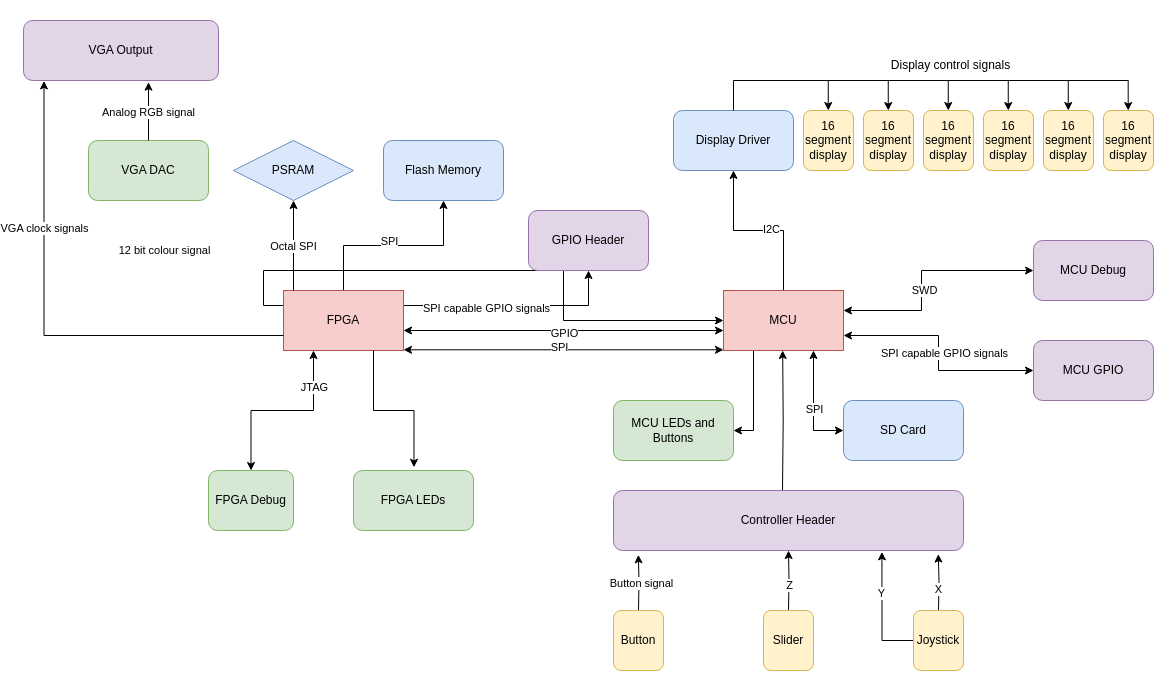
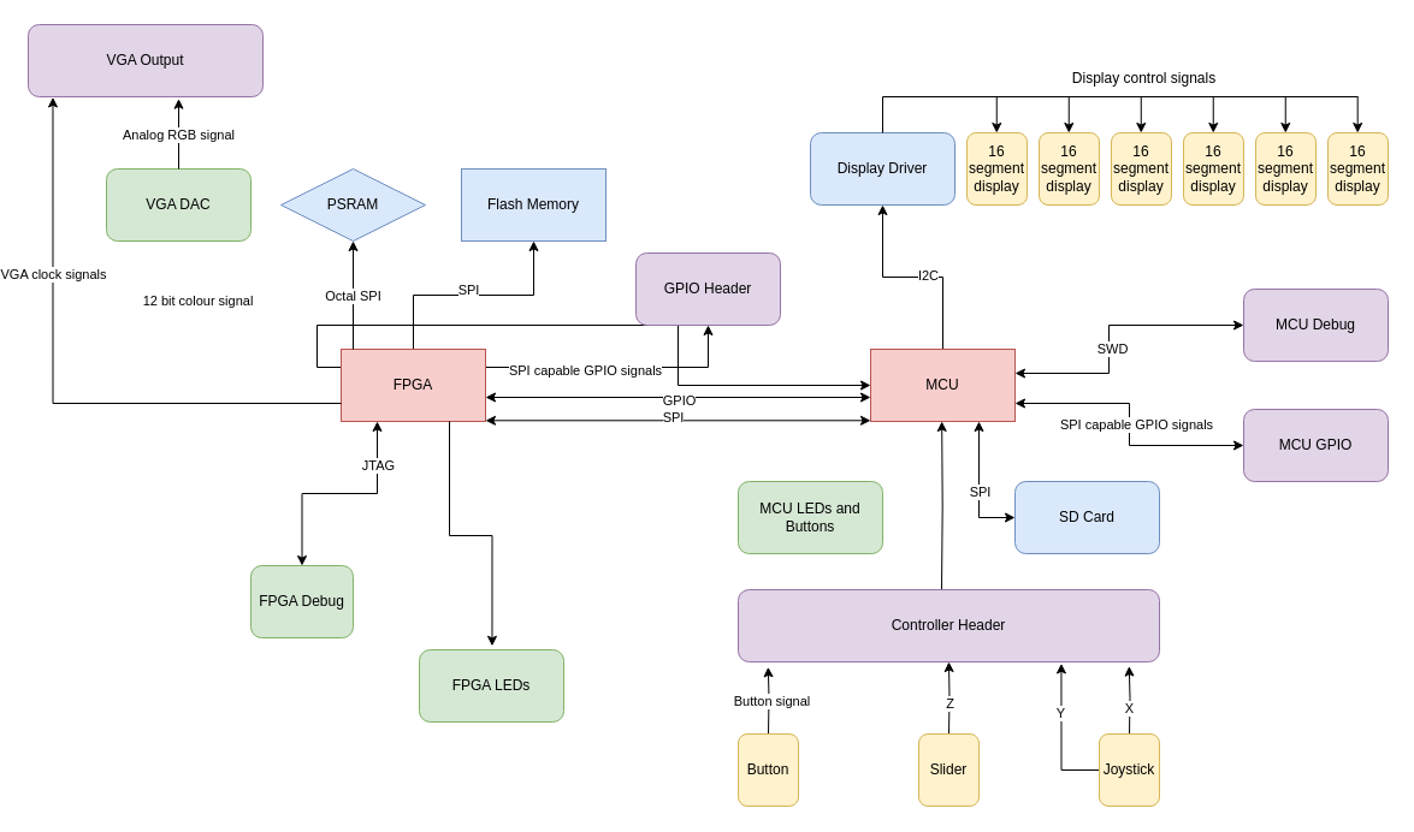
  <mxCell id="0" />
  <mxCell id="1" parent="0" />
  <mxCell id="2" style="edgeStyle=orthogonalEdgeStyle;rounded=0;orthogonalLoop=1;jettySize=auto;html=1;exitX=0;exitY=0.75;exitDx=0;exitDy=0;endArrow=classic;endFill=1;startArrow=classic;startFill=1;entryX=1;entryY=0.75;entryDx=0;entryDy=0;" edge="1" parent="1"><mxGeometry relative="1" as="geometry"><mxPoint x="400" y="349.31" as="targetPoint" /><mxPoint x="720" y="349.31" as="sourcePoint" /></mxGeometry></mxCell>
  <mxCell id="3" value="SPI" style="edgeLabel;html=1;align=center;verticalAlign=middle;resizable=0;points=[];" vertex="1" connectable="0" parent="2"><mxGeometry x="0.031" y="-3" relative="1" as="geometry"><mxPoint as="offset" /></mxGeometry></mxCell>
  <mxCell id="4" style="edgeStyle=orthogonalEdgeStyle;rounded=0;orthogonalLoop=1;jettySize=auto;html=1;entryX=0;entryY=0.5;entryDx=0;entryDy=0;startArrow=classic;startFill=1;" edge="1" parent="1" source="14" target="15"><mxGeometry relative="1" as="geometry"><Array as="points"><mxPoint x="810" y="430" /></Array></mxGeometry></mxCell>
  <mxCell id="5" value="SPI" style="edgeLabel;html=1;align=center;verticalAlign=middle;resizable=0;points=[];" vertex="1" connectable="0" parent="4"><mxGeometry x="-0.366" y="2" relative="1" as="geometry"><mxPoint x="-2" y="23" as="offset" /></mxGeometry></mxCell>
  <mxCell id="6" style="edgeStyle=orthogonalEdgeStyle;rounded=0;orthogonalLoop=1;jettySize=auto;html=1;entryX=0.5;entryY=1;entryDx=0;entryDy=0;" edge="1" parent="1" source="14" target="16"><mxGeometry relative="1" as="geometry" /></mxCell>
  <mxCell id="7" value="&lt;div&gt;I2C&lt;/div&gt;" style="edgeLabel;html=1;align=center;verticalAlign=middle;resizable=0;points=[];" vertex="1" connectable="0" parent="6"><mxGeometry x="-0.137" y="-2" relative="1" as="geometry"><mxPoint as="offset" /></mxGeometry></mxCell>
  <mxCell id="8" style="edgeStyle=orthogonalEdgeStyle;rounded=0;orthogonalLoop=1;jettySize=auto;html=1;entryX=0;entryY=0.5;entryDx=0;entryDy=0;startArrow=classic;startFill=1;" edge="1" parent="1" source="14" target="37"><mxGeometry relative="1" as="geometry"><Array as="points"><mxPoint x="918" y="310" /><mxPoint x="918" y="270" /></Array></mxGeometry></mxCell>
  <mxCell id="9" value="SWD" style="edgeLabel;html=1;align=center;verticalAlign=middle;resizable=0;points=[];" vertex="1" connectable="0" parent="8"><mxGeometry x="0.005" y="-2" relative="1" as="geometry"><mxPoint y="17" as="offset" /></mxGeometry></mxCell>
- <mxCell id="10" style="edgeStyle=orthogonalEdgeStyle;rounded=0;orthogonalLoop=1;jettySize=auto;html=1;exitX=0.25;exitY=1;exitDx=0;exitDy=0;entryX=1;entryY=0.5;entryDx=0;entryDy=0;" edge="1" parent="1" source="14" target="38"><mxGeometry relative="1" as="geometry" /></mxCell>
  <mxCell id="11" style="edgeStyle=orthogonalEdgeStyle;rounded=0;orthogonalLoop=1;jettySize=auto;html=1;startArrow=classic;startFill=1;endArrow=none;endFill=0;" edge="1" parent="1"><mxGeometry relative="1" as="geometry"><mxPoint x="779" y="490" as="targetPoint" /><mxPoint x="779.173" y="350" as="sourcePoint" /></mxGeometry></mxCell>
  <mxCell id="12" style="edgeStyle=orthogonalEdgeStyle;rounded=0;orthogonalLoop=1;jettySize=auto;html=1;exitX=1;exitY=0.75;exitDx=0;exitDy=0;entryX=0;entryY=0.5;entryDx=0;entryDy=0;startArrow=classic;startFill=1;" edge="1" parent="1" source="14" target="71"><mxGeometry relative="1" as="geometry" /></mxCell>
  <mxCell id="13" value="SPI capable GPIO signals" style="edgeLabel;html=1;align=center;verticalAlign=middle;resizable=0;points=[];" vertex="1" connectable="0" parent="12"><mxGeometry x="-0.003" y="5" relative="1" as="geometry"><mxPoint as="offset" /></mxGeometry></mxCell>
  <mxCell id="14" value="MCU" style="rounded=0;whiteSpace=wrap;html=1;fillColor=#f8cecc;strokeColor=#b85450;" vertex="1" parent="1"><mxGeometry x="720" y="290" width="120" height="60" as="geometry" /></mxCell>
  <mxCell id="15" value="SD Card" style="rounded=1;whiteSpace=wrap;html=1;fillColor=#dae8fc;strokeColor=#6c8ebf;" vertex="1" parent="1"><mxGeometry x="840" y="400" width="120" height="60" as="geometry" /></mxCell>
  <mxCell id="16" value="&lt;div&gt;Display Driver&lt;br&gt;&lt;/div&gt;" style="rounded=1;whiteSpace=wrap;html=1;fillColor=#dae8fc;strokeColor=#6c8ebf;" vertex="1" parent="1"><mxGeometry x="670" y="110" width="120" height="60" as="geometry" /></mxCell>
  <mxCell id="17" style="edgeStyle=orthogonalEdgeStyle;rounded=0;orthogonalLoop=1;jettySize=auto;html=1;exitX=1;exitY=0.25;exitDx=0;exitDy=0;entryX=0;entryY=0.25;entryDx=0;entryDy=0;startArrow=classic;startFill=1;" edge="1" parent="1"><mxGeometry relative="1" as="geometry"><mxPoint x="400" y="330" as="sourcePoint" /><mxPoint x="720" y="330" as="targetPoint" /></mxGeometry></mxCell>
  <mxCell id="18" value="GPIO" style="edgeLabel;html=1;align=center;verticalAlign=middle;resizable=0;points=[];" vertex="1" connectable="0" parent="17"><mxGeometry x="-0.096" y="-2" relative="1" as="geometry"><mxPoint x="15" as="offset" /></mxGeometry></mxCell>
  <mxCell id="19" style="edgeStyle=orthogonalEdgeStyle;rounded=0;orthogonalLoop=1;jettySize=auto;html=1;exitX=0;exitY=0.25;exitDx=0;exitDy=0;" edge="1" parent="1" source="26" target="14"><mxGeometry relative="1" as="geometry" /></mxCell>
  <mxCell id="20" style="edgeStyle=orthogonalEdgeStyle;rounded=0;orthogonalLoop=1;jettySize=auto;html=1;exitX=0.5;exitY=0;exitDx=0;exitDy=0;entryX=0.5;entryY=1;entryDx=0;entryDy=0;" edge="1" parent="1" source="26" target="57"><mxGeometry relative="1" as="geometry" /></mxCell>
  <mxCell id="21" value="SPI" style="edgeLabel;html=1;align=center;verticalAlign=middle;resizable=0;points=[];" vertex="1" connectable="0" parent="20"><mxGeometry x="-0.109" y="-4" relative="1" as="geometry"><mxPoint x="5" y="-9" as="offset" /></mxGeometry></mxCell>
  <mxCell id="22" style="edgeStyle=orthogonalEdgeStyle;rounded=0;orthogonalLoop=1;jettySize=auto;html=1;exitX=1;exitY=0.25;exitDx=0;exitDy=0;" edge="1" parent="1" source="26" target="58"><mxGeometry relative="1" as="geometry" /></mxCell>
  <mxCell id="23" value="SPI capable GPIO signals" style="edgeLabel;html=1;align=center;verticalAlign=middle;resizable=0;points=[];" vertex="1" connectable="0" parent="22"><mxGeometry x="-0.258" y="-2" relative="1" as="geometry"><mxPoint as="offset" /></mxGeometry></mxCell>
  <mxCell id="24" style="edgeStyle=orthogonalEdgeStyle;rounded=0;orthogonalLoop=1;jettySize=auto;html=1;exitX=0.25;exitY=1;exitDx=0;exitDy=0;entryX=0.5;entryY=0;entryDx=0;entryDy=0;startArrow=classic;startFill=1;" edge="1" parent="1" source="26" target="69"><mxGeometry relative="1" as="geometry" /></mxCell>
  <mxCell id="25" value="JTAG" style="edgeLabel;html=1;align=center;verticalAlign=middle;resizable=0;points=[];" vertex="1" connectable="0" parent="24"><mxGeometry x="-0.607" relative="1" as="geometry"><mxPoint as="offset" /></mxGeometry></mxCell>
  <mxCell id="26" value="FPGA" style="rounded=0;whiteSpace=wrap;html=1;fillColor=#f8cecc;strokeColor=#b85450;" vertex="1" parent="1"><mxGeometry x="280" y="290" width="120" height="60" as="geometry" /></mxCell>
- <mxCell id="27" value="FPGA LEDs" style="rounded=1;whiteSpace=wrap;html=1;fillColor=#d5e8d4;strokeColor=#82b366;" vertex="1" parent="1"><mxGeometry x="350" y="470" width="120" height="60" as="geometry" /></mxCell>
+ <mxCell id="27" value="FPGA LEDs" style="rounded=1;whiteSpace=wrap;html=1;fillColor=#d5e8d4;strokeColor=#82b366;" vertex="1" parent="1"><mxGeometry x="345" y="540" width="120" height="60" as="geometry" /></mxCell>
  <mxCell id="28" value="" style="endArrow=none;html=1;rounded=0;targetPerimeterSpacing=63;endSize=17;" edge="1" parent="1"><mxGeometry width="50" height="50" relative="1" as="geometry"><mxPoint x="730" y="80" as="sourcePoint" /><mxPoint x="1125" y="80" as="targetPoint" /></mxGeometry></mxCell>
  <mxCell id="29" value="" style="endArrow=none;html=1;rounded=0;" edge="1" parent="1"><mxGeometry width="50" height="50" relative="1" as="geometry"><mxPoint x="730" y="110" as="sourcePoint" /><mxPoint x="730" y="80" as="targetPoint" /></mxGeometry></mxCell>
  <mxCell id="30" value="" style="endArrow=classic;html=1;rounded=0;" edge="1" parent="1"><mxGeometry width="50" height="50" relative="1" as="geometry"><mxPoint x="1124.7" y="80" as="sourcePoint" /><mxPoint x="1124.7" y="110" as="targetPoint" /></mxGeometry></mxCell>
  <mxCell id="31" value="" style="endArrow=classic;html=1;rounded=0;" edge="1" parent="1"><mxGeometry width="50" height="50" relative="1" as="geometry"><mxPoint x="1064.75" y="80" as="sourcePoint" /><mxPoint x="1064.75" y="110" as="targetPoint" /></mxGeometry></mxCell>
  <mxCell id="32" value="" style="endArrow=classic;html=1;rounded=0;" edge="1" parent="1"><mxGeometry width="50" height="50" relative="1" as="geometry"><mxPoint x="1004.75" y="80" as="sourcePoint" /><mxPoint x="1004.75" y="110" as="targetPoint" /></mxGeometry></mxCell>
  <mxCell id="33" value="" style="endArrow=classic;html=1;rounded=0;" edge="1" parent="1"><mxGeometry width="50" height="50" relative="1" as="geometry"><mxPoint x="944.75" y="80" as="sourcePoint" /><mxPoint x="944.75" y="110" as="targetPoint" /></mxGeometry></mxCell>
  <mxCell id="34" value="" style="endArrow=classic;html=1;rounded=0;" edge="1" parent="1"><mxGeometry width="50" height="50" relative="1" as="geometry"><mxPoint x="884.75" y="80" as="sourcePoint" /><mxPoint x="884.75" y="110" as="targetPoint" /></mxGeometry></mxCell>
  <mxCell id="35" value="" style="endArrow=classic;html=1;rounded=0;" edge="1" parent="1"><mxGeometry width="50" height="50" relative="1" as="geometry"><mxPoint x="824.75" y="80" as="sourcePoint" /><mxPoint x="824.75" y="110" as="targetPoint" /></mxGeometry></mxCell>
  <mxCell id="36" value="Display control signals" style="text;html=1;align=center;verticalAlign=middle;whiteSpace=wrap;rounded=0;" vertex="1" parent="1"><mxGeometry x="865" y="50" width="165" height="30" as="geometry" /></mxCell>
  <mxCell id="37" value="MCU Debug" style="rounded=1;whiteSpace=wrap;html=1;fillColor=#e1d5e7;strokeColor=#9673a6;" vertex="1" parent="1"><mxGeometry x="1030" y="240" width="120" height="60" as="geometry" /></mxCell>
  <mxCell id="38" value="MCU LEDs and Buttons" style="rounded=1;whiteSpace=wrap;html=1;fillColor=#d5e8d4;strokeColor=#82b366;" vertex="1" parent="1"><mxGeometry x="610" y="400" width="120" height="60" as="geometry" /></mxCell>
  <mxCell id="39" value="Controller Header" style="rounded=1;whiteSpace=wrap;html=1;fillColor=#e1d5e7;strokeColor=#9673a6;" vertex="1" parent="1"><mxGeometry x="610" y="490" width="350" height="60" as="geometry" /></mxCell>
  <mxCell id="40" style="edgeStyle=orthogonalEdgeStyle;rounded=0;orthogonalLoop=1;jettySize=auto;html=1;entryX=0.767;entryY=1.023;entryDx=0;entryDy=0;entryPerimeter=0;" edge="1" parent="1" target="39"><mxGeometry relative="1" as="geometry"><mxPoint x="880" y="560" as="targetPoint" /><mxPoint x="910" y="640" as="sourcePoint" /><Array as="points"><mxPoint x="878" y="640" /></Array></mxGeometry></mxCell>
  <mxCell id="41" value="&lt;div&gt;Y&lt;/div&gt;" style="edgeLabel;html=1;align=center;verticalAlign=middle;resizable=0;points=[];" vertex="1" connectable="0" parent="40"><mxGeometry x="0.322" y="1" relative="1" as="geometry"><mxPoint as="offset" /></mxGeometry></mxCell>
  <mxCell id="42" style="edgeStyle=orthogonalEdgeStyle;rounded=0;orthogonalLoop=1;jettySize=auto;html=1;entryX=0.5;entryY=1;entryDx=0;entryDy=0;" edge="1" parent="1" target="39"><mxGeometry relative="1" as="geometry"><mxPoint x="785" y="610" as="sourcePoint" /></mxGeometry></mxCell>
  <mxCell id="43" value="Z" style="edgeLabel;html=1;align=center;verticalAlign=middle;resizable=0;points=[];" vertex="1" connectable="0" parent="42"><mxGeometry x="-0.132" y="-2" relative="1" as="geometry"><mxPoint x="-2" as="offset" /></mxGeometry></mxCell>
  <mxCell id="44" style="edgeStyle=orthogonalEdgeStyle;rounded=0;orthogonalLoop=1;jettySize=auto;html=1;entryX=0.928;entryY=1.06;entryDx=0;entryDy=0;entryPerimeter=0;" edge="1" parent="1" target="39"><mxGeometry relative="1" as="geometry"><mxPoint x="935" y="610" as="sourcePoint" /></mxGeometry></mxCell>
  <mxCell id="45" value="X" style="edgeLabel;html=1;align=center;verticalAlign=middle;resizable=0;points=[];" vertex="1" connectable="0" parent="44"><mxGeometry x="0.252" y="-1" relative="1" as="geometry"><mxPoint x="-1" y="14" as="offset" /></mxGeometry></mxCell>
  <mxCell id="46" style="edgeStyle=orthogonalEdgeStyle;rounded=0;orthogonalLoop=1;jettySize=auto;html=1;entryX=0.071;entryY=1.072;entryDx=0;entryDy=0;entryPerimeter=0;" edge="1" parent="1" target="39"><mxGeometry relative="1" as="geometry"><mxPoint x="635" y="610" as="sourcePoint" /></mxGeometry></mxCell>
  <mxCell id="47" value="Button signal" style="edgeLabel;html=1;align=center;verticalAlign=middle;resizable=0;points=[];" vertex="1" connectable="0" parent="46"><mxGeometry x="-0.093" y="-2" relative="1" as="geometry"><mxPoint y="-2" as="offset" /></mxGeometry></mxCell>
  <mxCell id="48" value="&lt;div&gt;Button&lt;/div&gt;" style="rounded=1;whiteSpace=wrap;html=1;fillColor=#fff2cc;strokeColor=#d6b656;" vertex="1" parent="1"><mxGeometry x="610" y="610" width="50" height="60" as="geometry" /></mxCell>
  <mxCell id="49" value="Slider" style="rounded=1;whiteSpace=wrap;html=1;fillColor=#fff2cc;strokeColor=#d6b656;" vertex="1" parent="1"><mxGeometry x="760" y="610" width="50" height="60" as="geometry" /></mxCell>
  <mxCell id="50" value="&lt;div&gt;Joystick&lt;/div&gt;" style="rounded=1;whiteSpace=wrap;html=1;fillColor=#fff2cc;strokeColor=#d6b656;" vertex="1" parent="1"><mxGeometry x="910" y="610" width="50" height="60" as="geometry" /></mxCell>
  <mxCell id="51" value="&lt;div&gt;16 segment display&lt;/div&gt;" style="rounded=1;whiteSpace=wrap;html=1;fillColor=#fff2cc;strokeColor=#d6b656;" vertex="1" parent="1"><mxGeometry x="800" y="110" width="50" height="60" as="geometry" /></mxCell>
  <mxCell id="52" value="&lt;div&gt;16 segment display&lt;/div&gt;" style="rounded=1;whiteSpace=wrap;html=1;fillColor=#fff2cc;strokeColor=#d6b656;" vertex="1" parent="1"><mxGeometry x="860" y="110" width="50" height="60" as="geometry" /></mxCell>
  <mxCell id="53" value="&lt;div&gt;16 segment display&lt;/div&gt;" style="rounded=1;whiteSpace=wrap;html=1;fillColor=#fff2cc;strokeColor=#d6b656;" vertex="1" parent="1"><mxGeometry x="920" y="110" width="50" height="60" as="geometry" /></mxCell>
  <mxCell id="54" value="&lt;div&gt;16 segment display&lt;/div&gt;" style="rounded=1;whiteSpace=wrap;html=1;fillColor=#fff2cc;strokeColor=#d6b656;" vertex="1" parent="1"><mxGeometry x="980" y="110" width="50" height="60" as="geometry" /></mxCell>
  <mxCell id="55" value="&lt;div&gt;16 segment display&lt;/div&gt;" style="rounded=1;whiteSpace=wrap;html=1;fillColor=#fff2cc;strokeColor=#d6b656;" vertex="1" parent="1"><mxGeometry x="1040" y="110" width="50" height="60" as="geometry" /></mxCell>
  <mxCell id="56" value="&lt;div&gt;16 segment display&lt;/div&gt;" style="rounded=1;whiteSpace=wrap;html=1;fillColor=#fff2cc;strokeColor=#d6b656;" vertex="1" parent="1"><mxGeometry x="1100" y="110" width="50" height="60" as="geometry" /></mxCell>
- <mxCell id="57" value="Flash Memory" style="rounded=1;whiteSpace=wrap;html=1;fillColor=#dae8fc;strokeColor=#6c8ebf;" vertex="1" parent="1"><mxGeometry x="380" y="140" width="120" height="60" as="geometry" /></mxCell>
+ <mxCell id="57" value="Flash Memory" style="whiteSpace=wrap;html=1;fillColor=#dae8fc;strokeColor=#6c8ebf;rounded=0;" vertex="1" parent="1"><mxGeometry x="380" y="140" width="120" height="60" as="geometry" /></mxCell>
  <mxCell id="58" value="GPIO Header" style="rounded=1;whiteSpace=wrap;html=1;fillColor=#e1d5e7;strokeColor=#9673a6;" vertex="1" parent="1"><mxGeometry x="525" y="210" width="120" height="60" as="geometry" /></mxCell>
  <mxCell id="59" value="PSRAM" style="rhombus;whiteSpace=wrap;html=1;fillColor=#dae8fc;strokeColor=#6c8ebf;" vertex="1" parent="1"><mxGeometry x="230" y="140" width="120" height="60" as="geometry" /></mxCell>
  <mxCell id="60" value="12 bit colour signal" style="edgeLabel;html=1;align=center;verticalAlign=middle;resizable=0;points=[];rotation=0;" vertex="1" connectable="0" parent="1"><mxGeometry x="160.003" y="249.533" as="geometry" /></mxCell>
  <mxCell id="61" value="VGA DAC" style="rounded=1;whiteSpace=wrap;html=1;fillColor=#d5e8d4;strokeColor=#82b366;rotation=0;" vertex="1" parent="1"><mxGeometry x="85" y="140" width="120" height="60" as="geometry" /></mxCell>
  <mxCell id="62" value="VGA Output" style="rounded=1;whiteSpace=wrap;html=1;fillColor=#e1d5e7;strokeColor=#9673a6;rotation=0;" vertex="1" parent="1"><mxGeometry x="20" y="20" width="195" height="60" as="geometry" /></mxCell>
  <mxCell id="63" style="edgeStyle=orthogonalEdgeStyle;rounded=0;orthogonalLoop=1;jettySize=auto;html=1;exitX=0.5;exitY=0;exitDx=0;exitDy=0;entryX=0.641;entryY=1.028;entryDx=0;entryDy=0;entryPerimeter=0;" edge="1" parent="1" source="61" target="62"><mxGeometry relative="1" as="geometry"><mxPoint x="135" y="90" as="targetPoint" /><mxPoint x="155" y="130" as="sourcePoint" /></mxGeometry></mxCell>
  <mxCell id="64" value="Analog RGB signal" style="edgeLabel;html=1;align=center;verticalAlign=middle;resizable=0;points=[];rotation=0;" vertex="1" connectable="0" parent="63"><mxGeometry x="-0.073" y="2" relative="1" as="geometry"><mxPoint x="2" y="-2" as="offset" /></mxGeometry></mxCell>
  <mxCell id="65" style="edgeStyle=orthogonalEdgeStyle;rounded=0;orthogonalLoop=1;jettySize=auto;html=1;exitX=0;exitY=0.75;exitDx=0;exitDy=0;entryX=0.105;entryY=1.007;entryDx=0;entryDy=0;entryPerimeter=0;" edge="1" parent="1" source="26" target="62"><mxGeometry relative="1" as="geometry" /></mxCell>
  <mxCell id="66" value="VGA clock signals" style="edgeLabel;html=1;align=center;verticalAlign=middle;resizable=0;points=[];" vertex="1" connectable="0" parent="65"><mxGeometry x="0.403" relative="1" as="geometry"><mxPoint as="offset" /></mxGeometry></mxCell>
  <mxCell id="67" style="edgeStyle=orthogonalEdgeStyle;rounded=0;orthogonalLoop=1;jettySize=auto;html=1;entryX=0.5;entryY=1;entryDx=0;entryDy=0;" edge="1" parent="1" target="59"><mxGeometry relative="1" as="geometry"><mxPoint x="290" y="290" as="sourcePoint" /><mxPoint x="300" y="200" as="targetPoint" /><Array as="points"><mxPoint x="290" y="290" /></Array></mxGeometry></mxCell>
  <mxCell id="68" value="Octal SPI" style="edgeLabel;html=1;align=center;verticalAlign=middle;resizable=0;points=[];" vertex="1" connectable="0" parent="67"><mxGeometry x="-0.005" y="1" relative="1" as="geometry"><mxPoint as="offset" /></mxGeometry></mxCell>
  <mxCell id="69" value="FPGA Debug" style="rounded=1;whiteSpace=wrap;html=1;fillColor=#d5e8d4;strokeColor=#82b366;" vertex="1" parent="1"><mxGeometry x="205" y="470" width="85" height="60" as="geometry" /></mxCell>
  <mxCell id="70" style="edgeStyle=orthogonalEdgeStyle;rounded=0;orthogonalLoop=1;jettySize=auto;html=1;exitX=0.75;exitY=1;exitDx=0;exitDy=0;entryX=0.504;entryY=-0.053;entryDx=0;entryDy=0;entryPerimeter=0;" edge="1" parent="1" source="26" target="27"><mxGeometry relative="1" as="geometry" /></mxCell>
  <mxCell id="71" value="MCU GPIO" style="rounded=1;whiteSpace=wrap;html=1;fillColor=#e1d5e7;strokeColor=#9673a6;" vertex="1" parent="1"><mxGeometry x="1030" y="340" width="120" height="60" as="geometry" /></mxCell>
